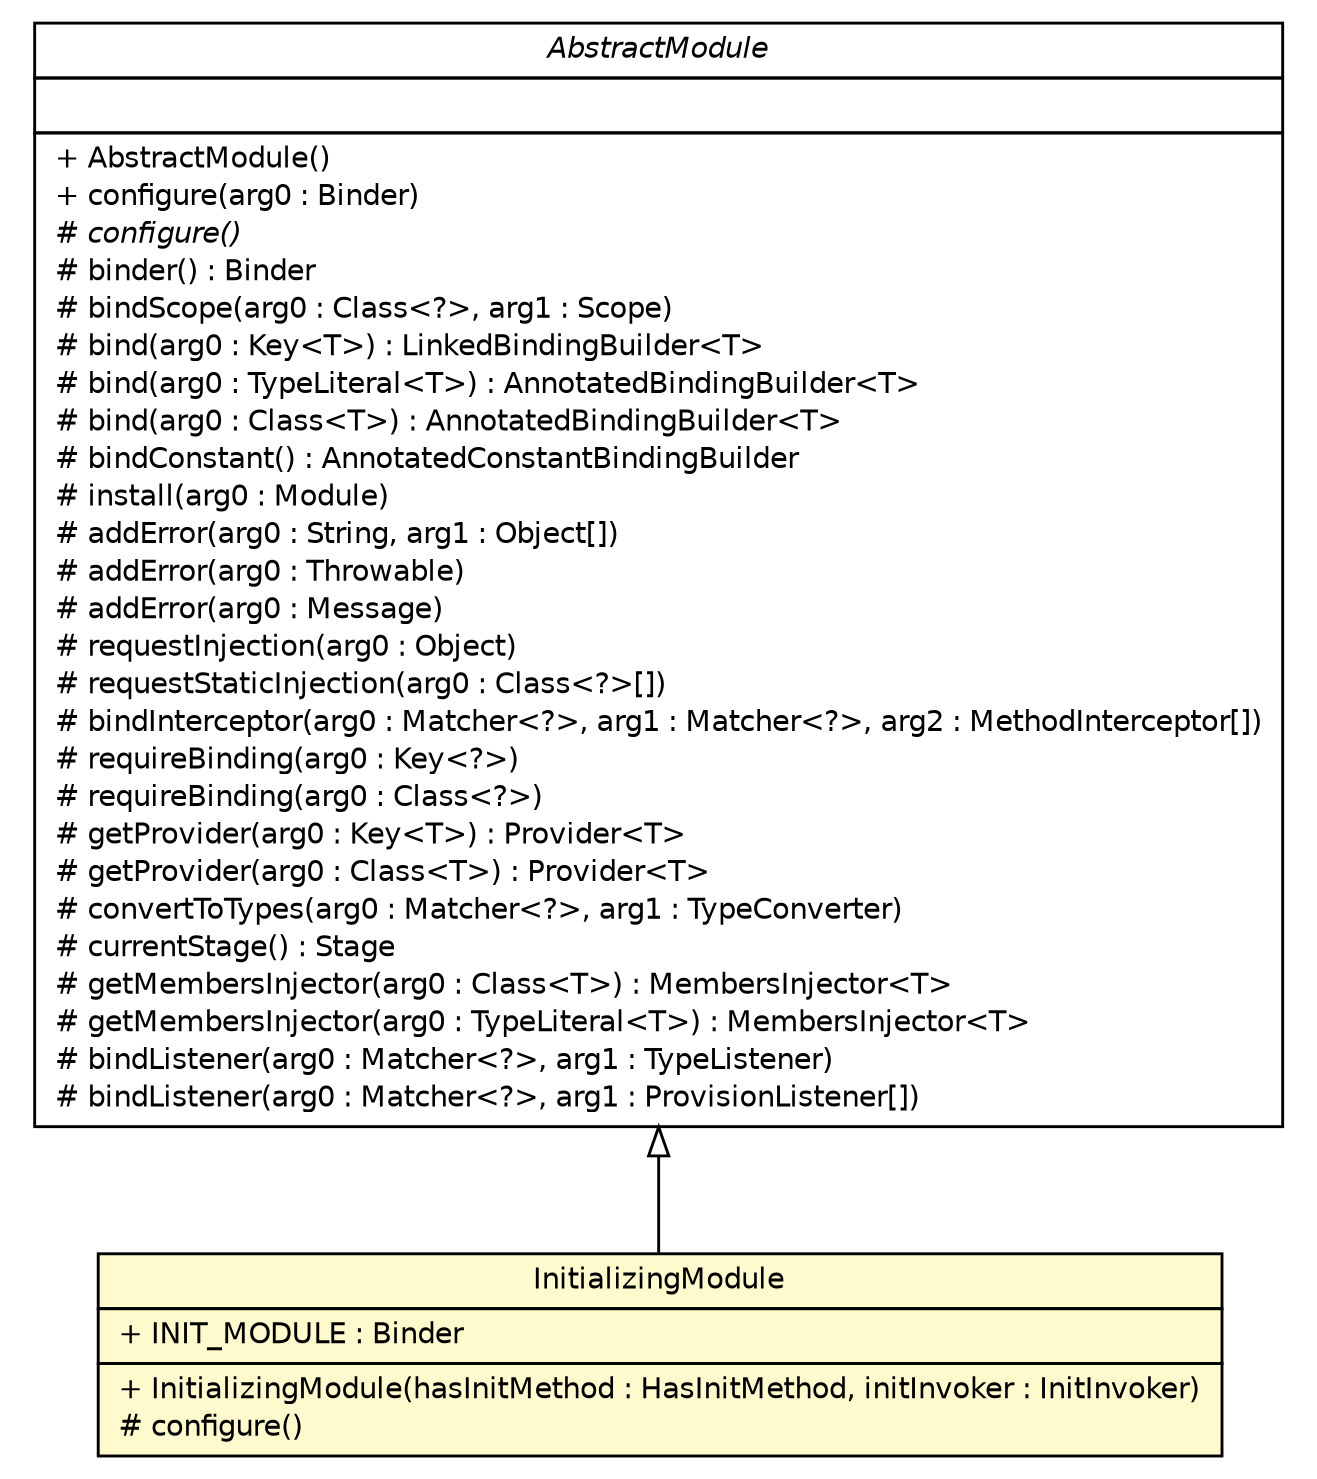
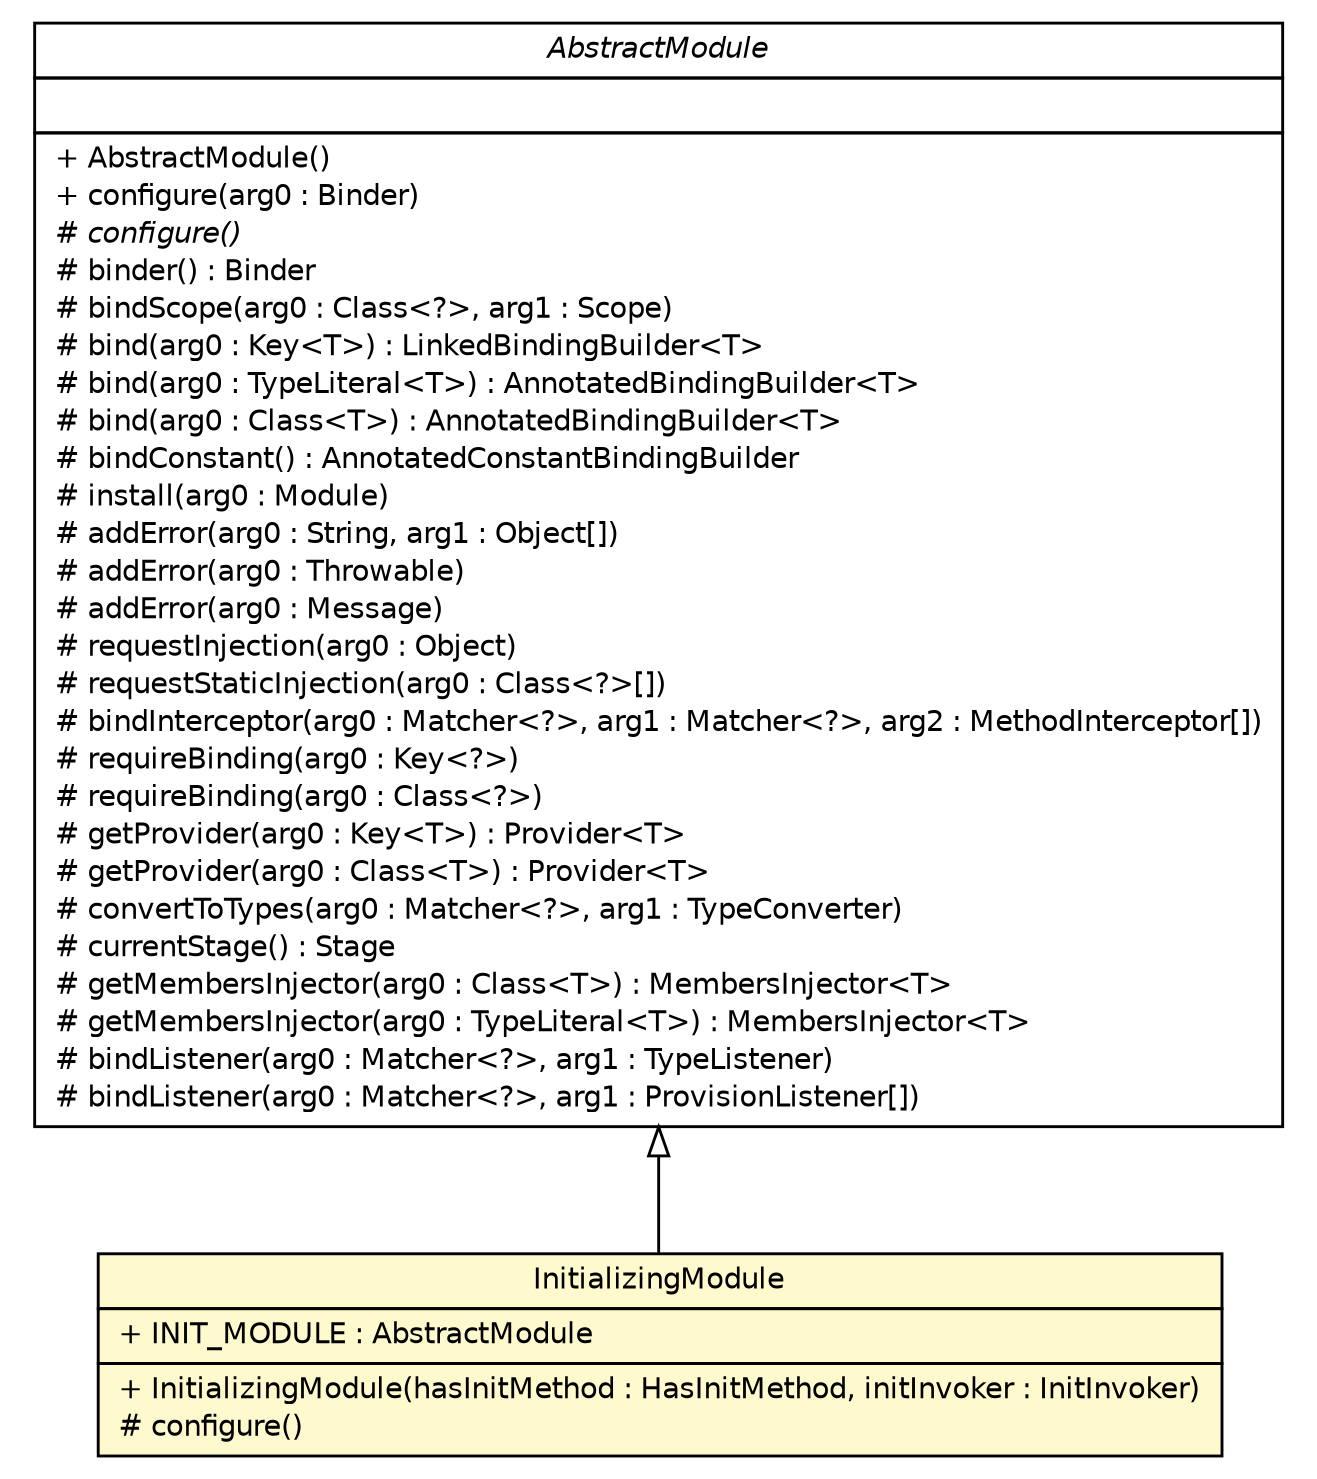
  digraph {
    nodesep=0.25
    ranksep=0.5
    node [fontcolor=black fontname=Helvetica fontsize=10.0 shape=plaintext]
-   n1 [label=<<table title="sorcer.container.core.InitializingModule" border="0" cellborder="1" cellspacing="0" cellpadding="2" port="p" bgcolor="lemonChiffon" href="./InitializingModule.html"> 		<tr><td><table border="0" cellspacing="0" cellpadding="1"> <tr><td align="center" balign="center"> InitializingModule </td></tr> 		</table></td></tr> 		<tr><td><table border="0" cellspacing="0" cellpadding="1"> <tr><td align="left" balign="left"> + INIT_MODULE : Binder </td></tr> 		</table></td></tr> 		<tr><td><table border="0" cellspacing="0" cellpadding="1"> <tr><td align="left" balign="left"> + InitializingModule(hasInitMethod : HasInitMethod, initInvoker : InitInvoker) </td></tr> <tr><td align="left" balign="left"> # configure() </td></tr> 		</table></td></tr> 		</table>>]
+   n1 [label=<<table title="sorcer.container.core.InitializingModule" border="0" cellborder="1" cellspacing="0" cellpadding="2" port="p" bgcolor="lemonChiffon" href="./InitializingModule.html"> 		<tr><td><table border="0" cellspacing="0" cellpadding="1"> <tr><td align="center" balign="center"> InitializingModule </td></tr> 		</table></td></tr> 		<tr><td><table border="0" cellspacing="0" cellpadding="1"> <tr><td align="left" balign="left"> + INIT_MODULE : AbstractModule </td></tr> 		</table></td></tr> 		<tr><td><table border="0" cellspacing="0" cellpadding="1"> <tr><td align="left" balign="left"> + InitializingModule(hasInitMethod : HasInitMethod, initInvoker : InitInvoker) </td></tr> <tr><td align="left" balign="left"> # configure() </td></tr> 		</table></td></tr> 		</table>>]
    n2 [label=<<table title="com.google.inject.AbstractModule" border="0" cellborder="1" cellspacing="0" cellpadding="2" port="p"> 		<tr><td><table border="0" cellspacing="0" cellpadding="1"> <tr><td align="center" balign="center"><font face="Helvetica-Oblique"> AbstractModule </font></td></tr> 		</table></td></tr> 		<tr><td><table border="0" cellspacing="0" cellpadding="1"> <tr><td align="left" balign="left">  </td></tr> 		</table></td></tr> 		<tr><td><table border="0" cellspacing="0" cellpadding="1"> <tr><td align="left" balign="left"> + AbstractModule() </td></tr> <tr><td align="left" balign="left"> + configure(arg0 : Binder) </td></tr> <tr><td align="left" balign="left"><font face="Helvetica-Oblique" point-size="10.0"> # configure() </font></td></tr> <tr><td align="left" balign="left"> # binder() : Binder </td></tr> <tr><td align="left" balign="left"> # bindScope(arg0 : Class&lt;?&gt;, arg1 : Scope) </td></tr> <tr><td align="left" balign="left"> # bind(arg0 : Key&lt;T&gt;) : LinkedBindingBuilder&lt;T&gt; </td></tr> <tr><td align="left" balign="left"> # bind(arg0 : TypeLiteral&lt;T&gt;) : AnnotatedBindingBuilder&lt;T&gt; </td></tr> <tr><td align="left" balign="left"> # bind(arg0 : Class&lt;T&gt;) : AnnotatedBindingBuilder&lt;T&gt; </td></tr> <tr><td align="left" balign="left"> # bindConstant() : AnnotatedConstantBindingBuilder </td></tr> <tr><td align="left" balign="left"> # install(arg0 : Module) </td></tr> <tr><td align="left" balign="left"> # addError(arg0 : String, arg1 : Object[]) </td></tr> <tr><td align="left" balign="left"> # addError(arg0 : Throwable) </td></tr> <tr><td align="left" balign="left"> # addError(arg0 : Message) </td></tr> <tr><td align="left" balign="left"> # requestInjection(arg0 : Object) </td></tr> <tr><td align="left" balign="left"> # requestStaticInjection(arg0 : Class&lt;?&gt;[]) </td></tr> <tr><td align="left" balign="left"> # bindInterceptor(arg0 : Matcher&lt;?&gt;, arg1 : Matcher&lt;?&gt;, arg2 : MethodInterceptor[]) </td></tr> <tr><td align="left" balign="left"> # requireBinding(arg0 : Key&lt;?&gt;) </td></tr> <tr><td align="left" balign="left"> # requireBinding(arg0 : Class&lt;?&gt;) </td></tr> <tr><td align="left" balign="left"> # getProvider(arg0 : Key&lt;T&gt;) : Provider&lt;T&gt; </td></tr> <tr><td align="left" balign="left"> # getProvider(arg0 : Class&lt;T&gt;) : Provider&lt;T&gt; </td></tr> <tr><td align="left" balign="left"> # convertToTypes(arg0 : Matcher&lt;?&gt;, arg1 : TypeConverter) </td></tr> <tr><td align="left" balign="left"> # currentStage() : Stage </td></tr> <tr><td align="left" balign="left"> # getMembersInjector(arg0 : Class&lt;T&gt;) : MembersInjector&lt;T&gt; </td></tr> <tr><td align="left" balign="left"> # getMembersInjector(arg0 : TypeLiteral&lt;T&gt;) : MembersInjector&lt;T&gt; </td></tr> <tr><td align="left" balign="left"> # bindListener(arg0 : Matcher&lt;?&gt;, arg1 : TypeListener) </td></tr> <tr><td align="left" balign="left"> # bindListener(arg0 : Matcher&lt;?&gt;, arg1 : ProvisionListener[]) </td></tr> 		</table></td></tr> 		</table>>]
    n2 -> n1 [arrowtail=empty dir=back fontname=Helvetica fontsize=10 headport=p labelfontname=Helvetica labelfontsize=10 tailport=p]
  }
